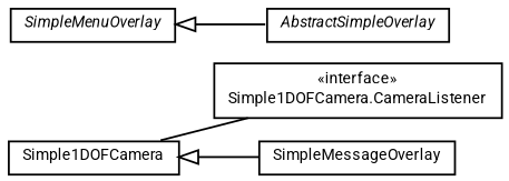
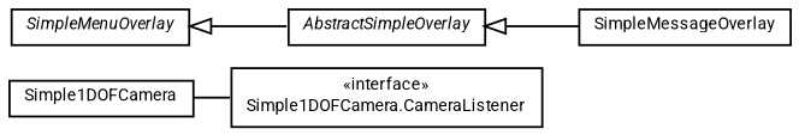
  digraph {
    nodesep=0.15
    rankdir=LR
    ranksep=0.25
    node [fontcolor=black fontname=Roboto fontsize=8 margin=0 shape=plaintext]
    edge [color=black fontname=Roboto fontsize=7 labelfontname=Roboto labelfontsize=7 weight=10 arrowtail=empty dir=back]
    n1 [height=0 label=<<table title="de.lmu.ifi.dbs.elki.visualization.parallel3d.util.Simple1DOFCamera" border="0" cellborder="1" cellspacing="0" cellpadding="2" href="Simple1DOFCamera.html" target="_parent"> 		<tr><td><table border="0" cellspacing="0" cellpadding="1"> 		<tr><td align="center" balign="center"> <font face="Roboto">Simple1DOFCamera</font> </td></tr> 		</table></td></tr> 		</table>> width=0]
    n2 [height=0 label=<<table title="de.lmu.ifi.dbs.elki.visualization.parallel3d.util.Simple1DOFCamera.CameraListener" border="0" cellborder="1" cellspacing="0" cellpadding="2" href="Simple1DOFCamera.CameraListener.html" target="_parent"> 		<tr><td><table border="0" cellspacing="0" cellpadding="1"> 		<tr><td align="center" balign="center"> &#171;interface&#187; </td></tr> 		<tr><td align="center" balign="center"> <font face="Roboto">Simple1DOFCamera.CameraListener</font> </td></tr> 		</table></td></tr> 		</table>> width=0]
    n3 [height=0 label=<<table title="de.lmu.ifi.dbs.elki.visualization.parallel3d.util.SimpleMessageOverlay" border="0" cellborder="1" cellspacing="0" cellpadding="2" href="SimpleMessageOverlay.html" target="_parent"> 		<tr><td><table border="0" cellspacing="0" cellpadding="1"> 		<tr><td align="center" balign="center"> <font face="Roboto">SimpleMessageOverlay</font> </td></tr> 		</table></td></tr> 		</table>> width=0]
    n4 [height=0 label=<<table title="de.lmu.ifi.dbs.elki.visualization.parallel3d.util.AbstractSimpleOverlay" border="0" cellborder="1" cellspacing="0" cellpadding="2" href="AbstractSimpleOverlay.html" target="_parent"> 		<tr><td><table border="0" cellspacing="0" cellpadding="1"> 		<tr><td align="center" balign="center"> <font face="Roboto"><i>AbstractSimpleOverlay</i></font> </td></tr> 		</table></td></tr> 		</table>> width=0]
    n5 [height=0 label=<<table title="de.lmu.ifi.dbs.elki.visualization.parallel3d.util.SimpleMenuOverlay" border="0" cellborder="1" cellspacing="0" cellpadding="2" href="SimpleMenuOverlay.html" target="_parent"> 		<tr><td><table border="0" cellspacing="0" cellpadding="1"> 		<tr><td align="center" balign="center"> <font face="Roboto"><i>SimpleMenuOverlay</i></font> </td></tr> 		</table></td></tr> 		</table>> width=0]
    n1 -> n2 [arrowhead=none weight=2 arrowtail="" dir=""]
-   n1 -> n3
+   n4 -> n3
    n5 -> n4
  }
